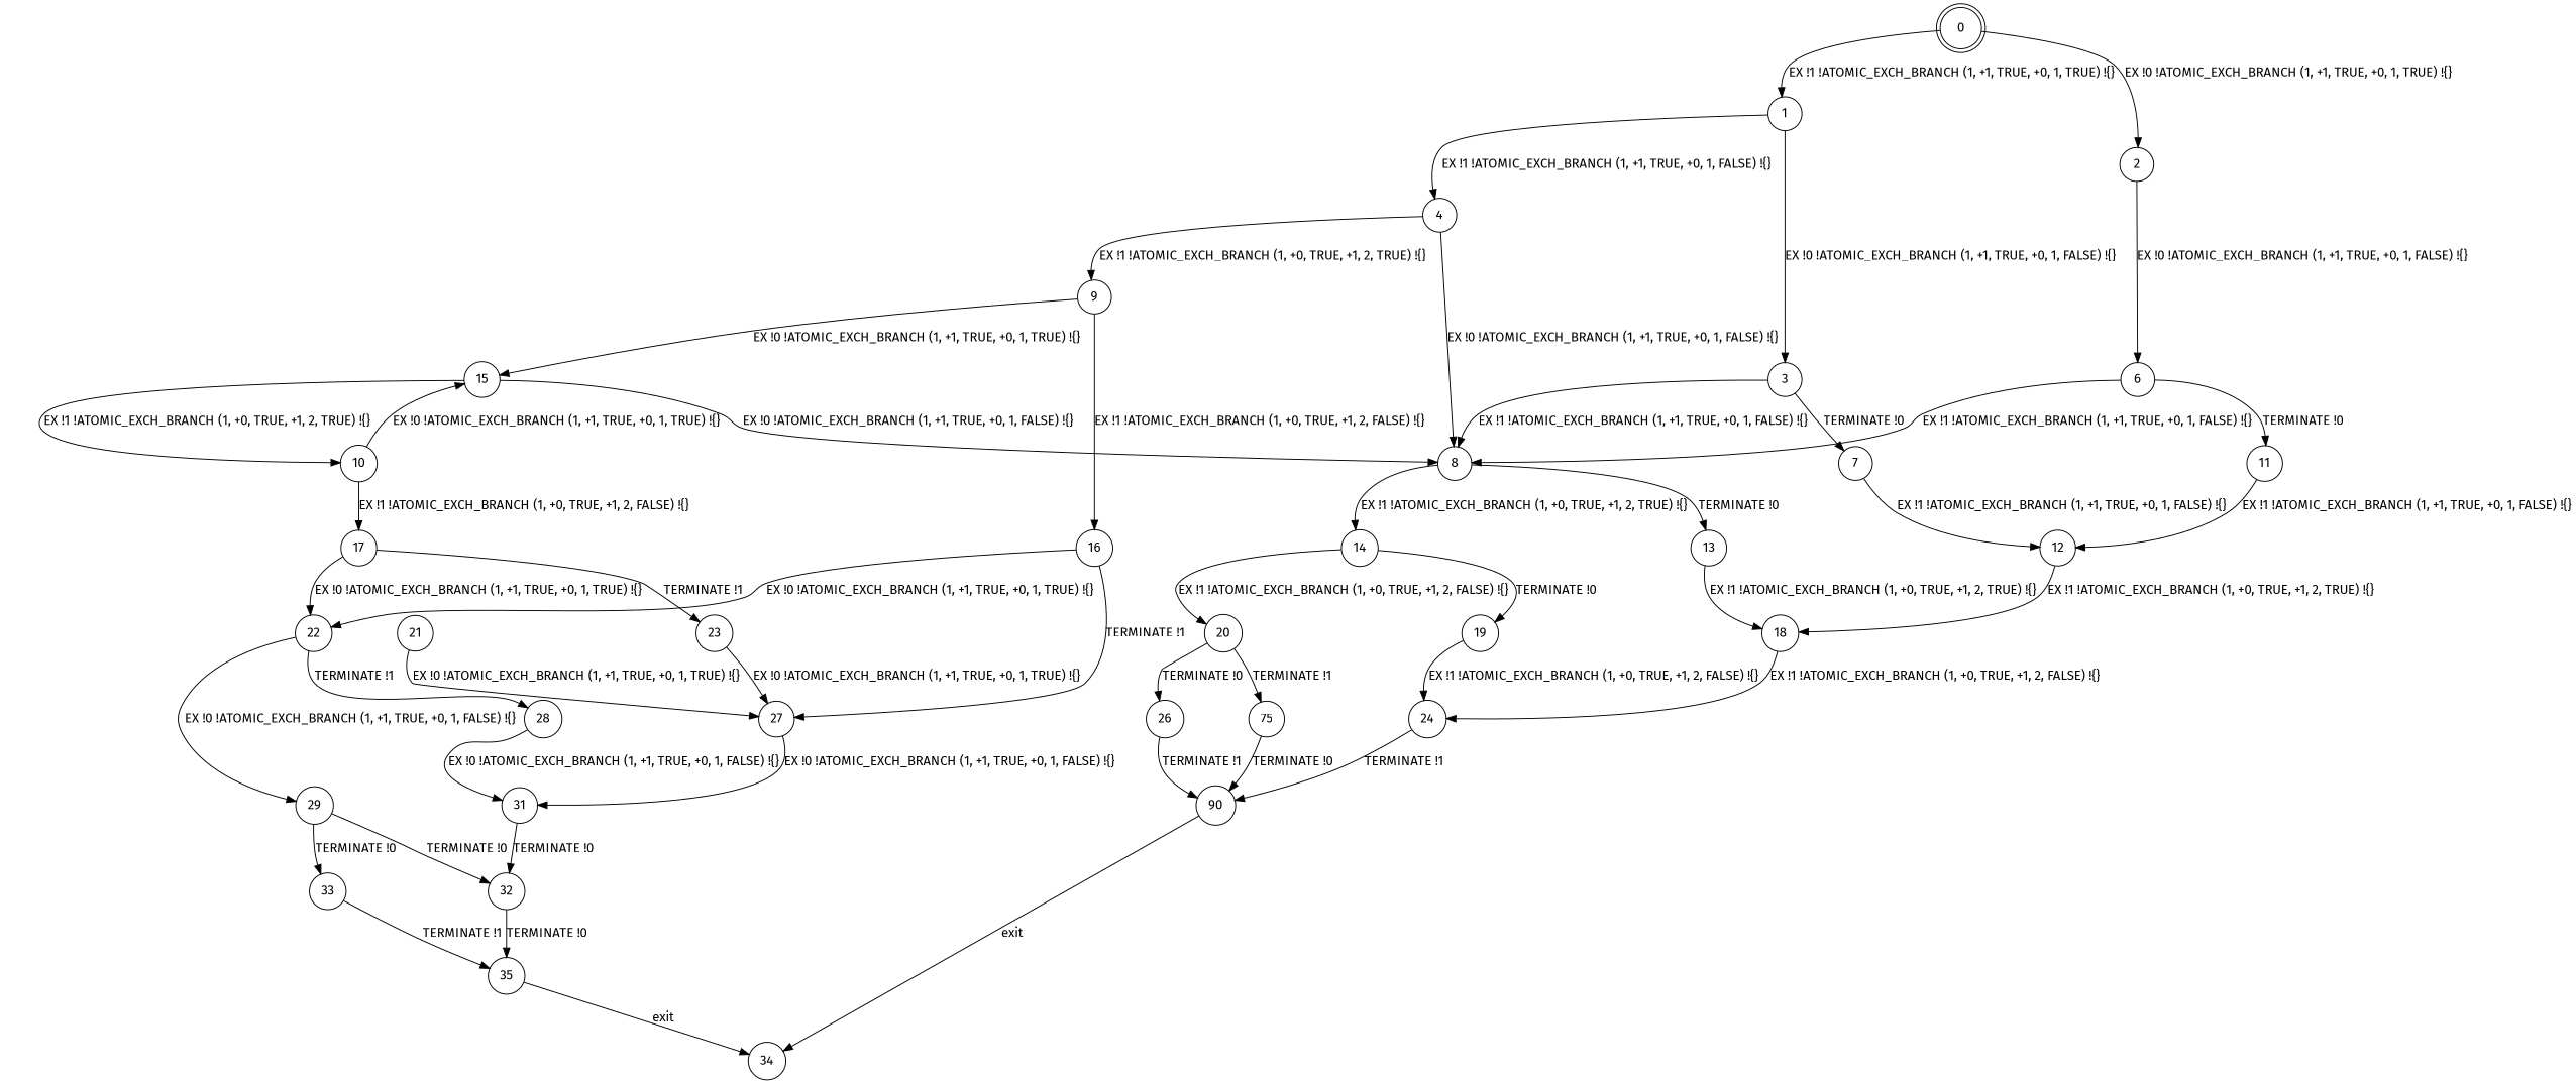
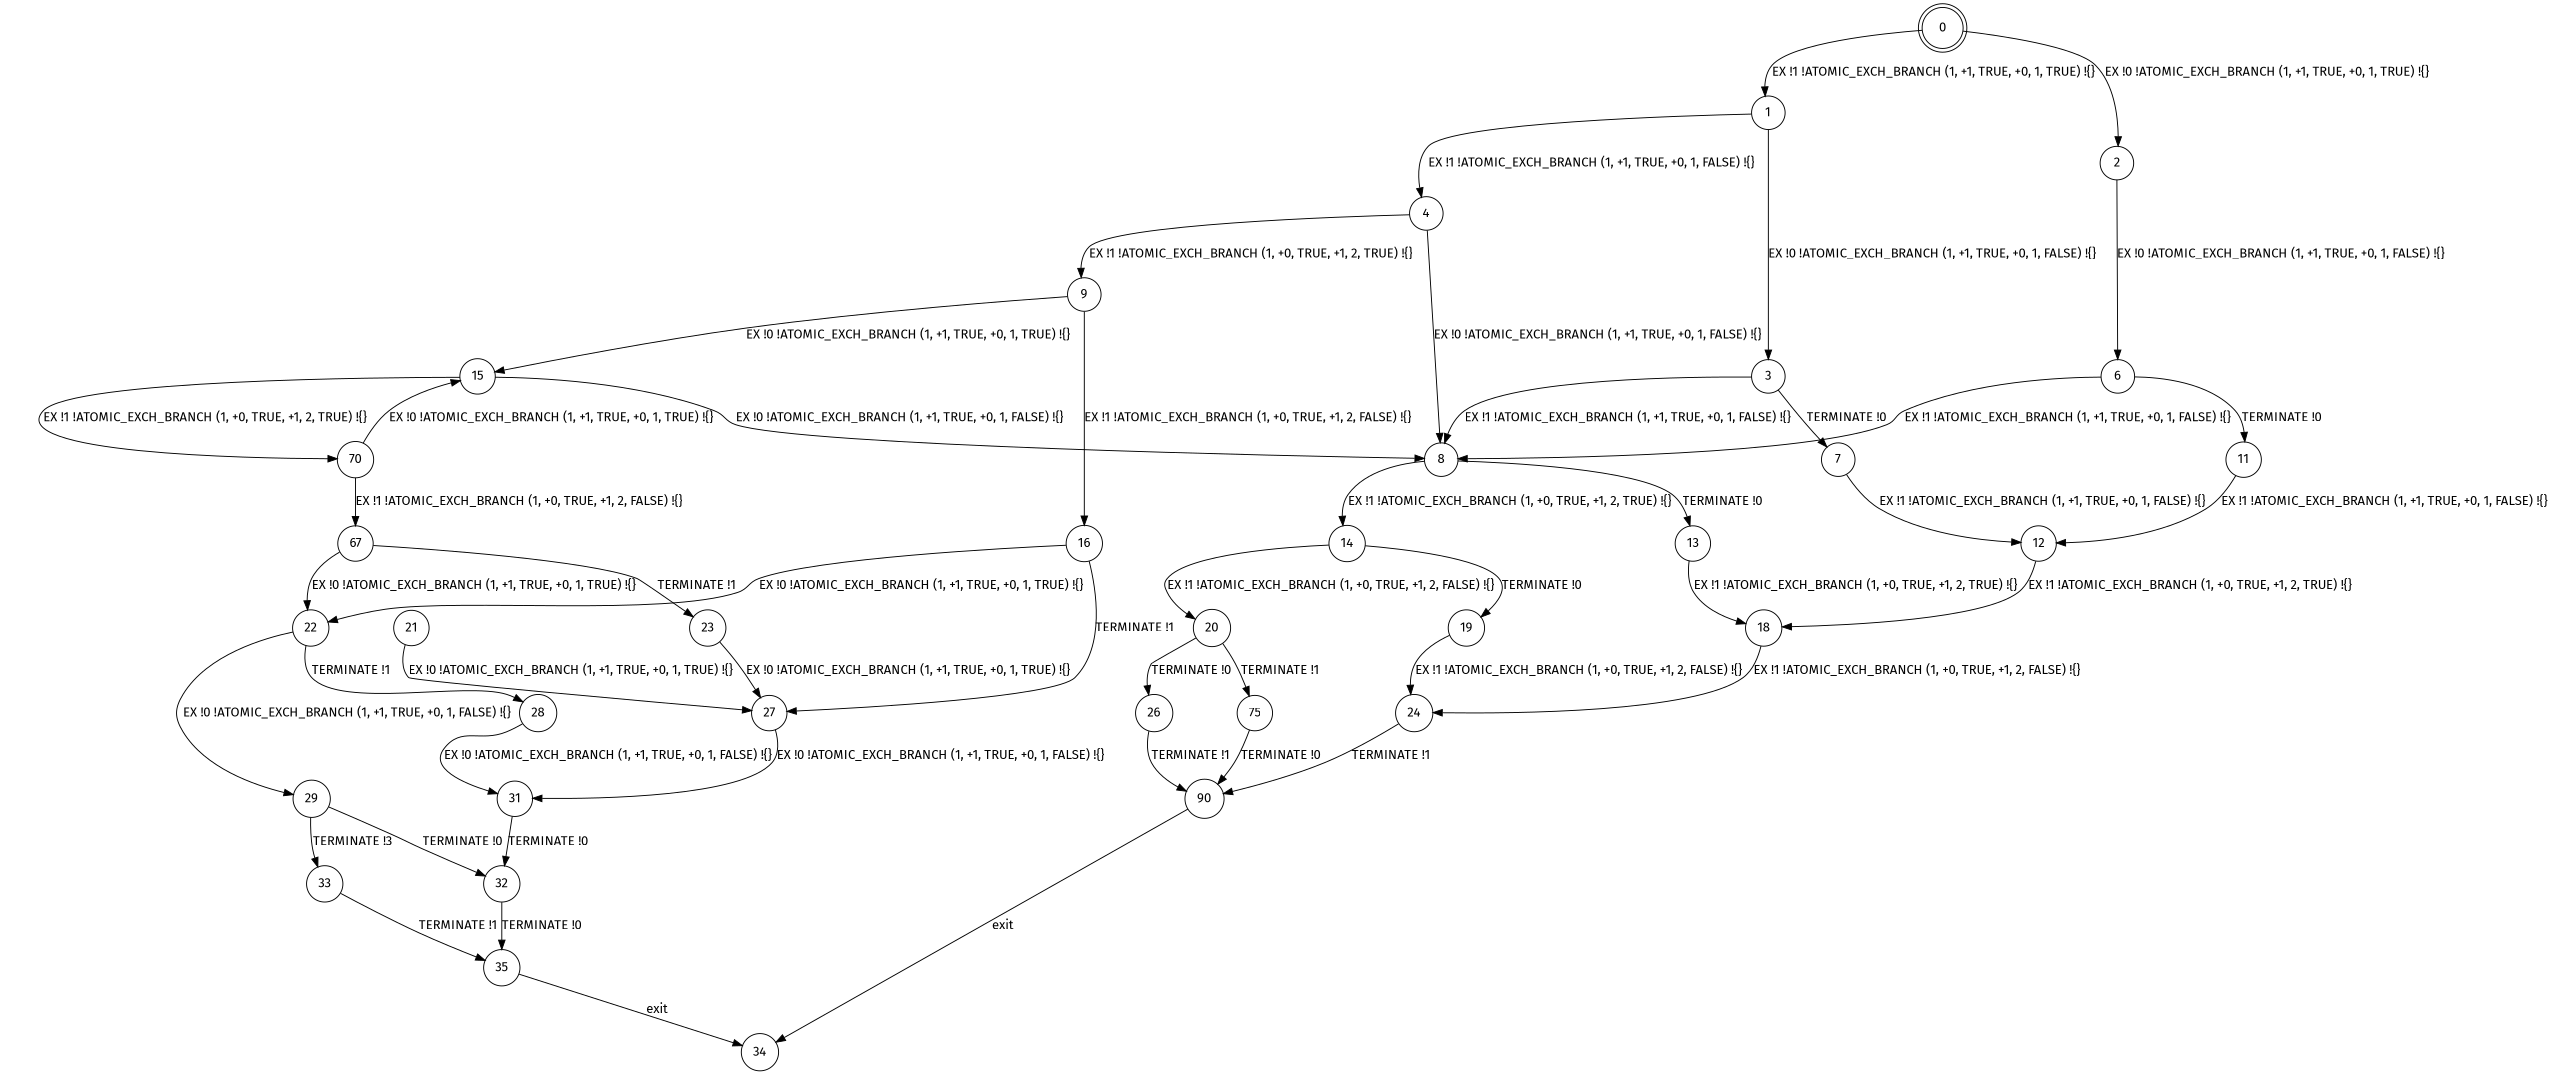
  digraph {
    fontname="Fira Sans"
    node [fontname="Fira Sans" shape=circle]
    edge [fontname="Fira Sans"]
    0 [peripheries=2]
    1
    2
    3
    4
    6
    7
    8
    9
    11
    12
    13
    14
    15
    16
-   10
-   17
+   10 [label=70]
+   17 [label=67]
    18
    19
    20
    22
    27
    23
    24
    n25 [label=75]
    26
    21
    28
    29
    n30 [label=90]
    31
    32
    33
    34
    35
    0 -> 1 [label="EX !1 !ATOMIC_EXCH_BRANCH (1, +1, TRUE, +0, 1, TRUE) !{}"]
    0 -> 2 [label="EX !0 !ATOMIC_EXCH_BRANCH (1, +1, TRUE, +0, 1, TRUE) !{}"]
    1 -> 3 [label="EX !0 !ATOMIC_EXCH_BRANCH (1, +1, TRUE, +0, 1, FALSE) !{}"]
    1 -> 4 [label="EX !1 !ATOMIC_EXCH_BRANCH (1, +1, TRUE, +0, 1, FALSE) !{}"]
    2 -> 6 [label="EX !0 !ATOMIC_EXCH_BRANCH (1, +1, TRUE, +0, 1, FALSE) !{}"]
    3 -> 7 [label="TERMINATE !0"]
    3 -> 8 [label="EX !1 !ATOMIC_EXCH_BRANCH (1, +1, TRUE, +0, 1, FALSE) !{}"]
    4 -> 8 [label="EX !0 !ATOMIC_EXCH_BRANCH (1, +1, TRUE, +0, 1, FALSE) !{}"]
    4 -> 9 [label="EX !1 !ATOMIC_EXCH_BRANCH (1, +0, TRUE, +1, 2, TRUE) !{}"]
    6 -> 8 [label="EX !1 !ATOMIC_EXCH_BRANCH (1, +1, TRUE, +0, 1, FALSE) !{}"]
    6 -> 11 [label="TERMINATE !0"]
    7 -> 12 [label="EX !1 !ATOMIC_EXCH_BRANCH (1, +1, TRUE, +0, 1, FALSE) !{}"]
    8 -> 13 [label="TERMINATE !0"]
    8 -> 14 [label="EX !1 !ATOMIC_EXCH_BRANCH (1, +0, TRUE, +1, 2, TRUE) !{}"]
    9 -> 15 [label="EX !0 !ATOMIC_EXCH_BRANCH (1, +1, TRUE, +0, 1, TRUE) !{}"]
    9 -> 16 [label="EX !1 !ATOMIC_EXCH_BRANCH (1, +0, TRUE, +1, 2, FALSE) !{}"]
    11 -> 12 [label="EX !1 !ATOMIC_EXCH_BRANCH (1, +1, TRUE, +0, 1, FALSE) !{}"]
    12 -> 18 [label="EX !1 !ATOMIC_EXCH_BRANCH (1, +0, TRUE, +1, 2, TRUE) !{}"]
    13 -> 18 [label="EX !1 !ATOMIC_EXCH_BRANCH (1, +0, TRUE, +1, 2, TRUE) !{}"]
    14 -> 19 [label="TERMINATE !0"]
    14 -> 20 [label="EX !1 !ATOMIC_EXCH_BRANCH (1, +0, TRUE, +1, 2, FALSE) !{}"]
    15 -> 8 [label="EX !0 !ATOMIC_EXCH_BRANCH (1, +1, TRUE, +0, 1, FALSE) !{}"]
    15 -> 10 [label="EX !1 !ATOMIC_EXCH_BRANCH (1, +0, TRUE, +1, 2, TRUE) !{}"]
    16 -> 22 [label="EX !0 !ATOMIC_EXCH_BRANCH (1, +1, TRUE, +0, 1, TRUE) !{}"]
    16 -> 27 [label="TERMINATE !1"]
    10 -> 15 [label="EX !0 !ATOMIC_EXCH_BRANCH (1, +1, TRUE, +0, 1, TRUE) !{}"]
    10 -> 17 [label="EX !1 !ATOMIC_EXCH_BRANCH (1, +0, TRUE, +1, 2, FALSE) !{}"]
    17 -> 22 [label="EX !0 !ATOMIC_EXCH_BRANCH (1, +1, TRUE, +0, 1, TRUE) !{}"]
    17 -> 23 [label="TERMINATE !1"]
    18 -> 24 [label="EX !1 !ATOMIC_EXCH_BRANCH (1, +0, TRUE, +1, 2, FALSE) !{}"]
    19 -> 24 [label="EX !1 !ATOMIC_EXCH_BRANCH (1, +0, TRUE, +1, 2, FALSE) !{}"]
    20 -> n25 [label="TERMINATE !1"]
    20 -> 26 [label="TERMINATE !0"]
    22 -> 28 [label="TERMINATE !1"]
    22 -> 29 [label="EX !0 !ATOMIC_EXCH_BRANCH (1, +1, TRUE, +0, 1, FALSE) !{}"]
    27 -> 31 [label="EX !0 !ATOMIC_EXCH_BRANCH (1, +1, TRUE, +0, 1, FALSE) !{}"]
    23 -> 27 [label="EX !0 !ATOMIC_EXCH_BRANCH (1, +1, TRUE, +0, 1, TRUE) !{}"]
    24 -> n30 [label="TERMINATE !1"]
    n25 -> n30 [label="TERMINATE !0"]
    26 -> n30 [label="TERMINATE !1"]
    21 -> 27 [label="EX !0 !ATOMIC_EXCH_BRANCH (1, +1, TRUE, +0, 1, TRUE) !{}"]
    28 -> 31 [label="EX !0 !ATOMIC_EXCH_BRANCH (1, +1, TRUE, +0, 1, FALSE) !{}"]
    29 -> 32 [label="TERMINATE !0"]
-   29 -> 33 [label="TERMINATE !0"]
+   29 -> 33 [label="TERMINATE !3"]
    n30 -> 34 [label=exit]
    31 -> 32 [label="TERMINATE !0"]
    32 -> 35 [label="TERMINATE !0"]
    33 -> 35 [label="TERMINATE !1"]
    35 -> 34 [label=exit]
  }
